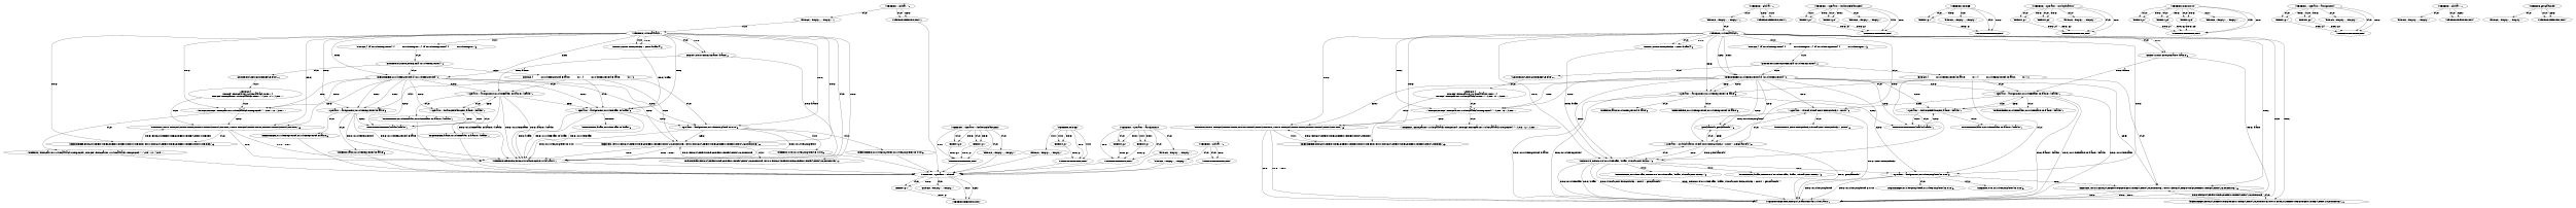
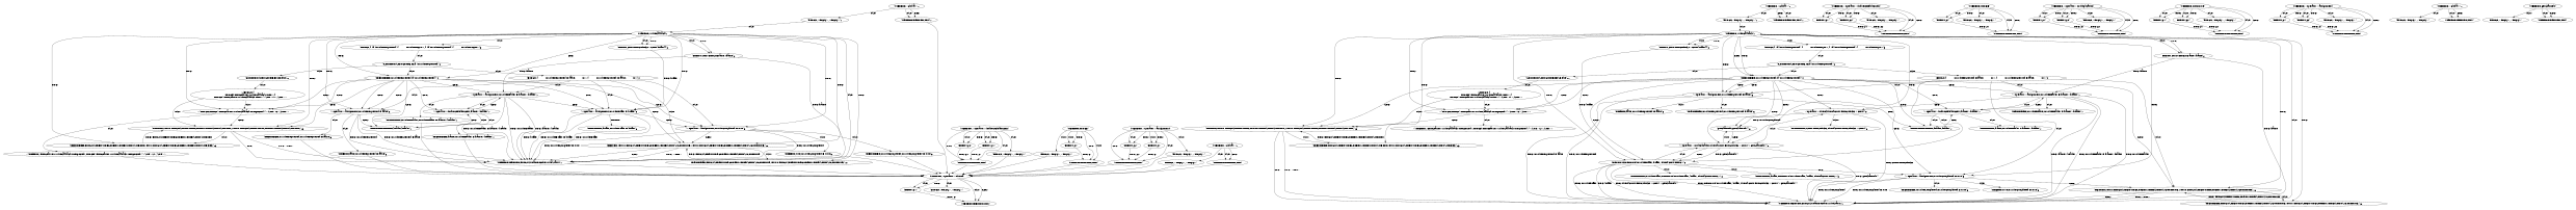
  digraph {
    n1 [label=<(METHOD,&lt;global&gt;)<SUB>1</SUB>>]
    n2 [label=<(BLOCK,&lt;empty&gt;,&lt;empty&gt;)<SUB>1</SUB>>]
    n3 [label=<(METHOD_RETURN,ANY)<SUB>1</SUB>>]
    n4 [label=<(METHOD,writeCallback)<SUB>1</SUB>>]
    n5 [label=<(METHOD,&lt;operator&gt;.sizeOf)>]
    n6 [label=<(PARAM,const FLAC__Frame *frame)<SUB>2</SUB>>]
    n7 [label=<(PARAM,const FLAC__int32 * const buffer[])<SUB>2</SUB>>]
    n8 [label=<(BLOCK,{  if (mWriteRequested) {           mWriteReque...,{  if (mWriteRequested) {           mWriteReque...)<SUB>3</SUB>>]
    n9 [label=<(IDENTIFIER,mWriteRequested,if (mWriteRequested))<SUB>4</SUB>>]
    n10 [label=<(&lt;operator&gt;.assignment,mWriteRequested = false)<SUB>6</SUB>>]
    n11 [label=<(&lt;operator&gt;.assignment,mWriteBuffer = buffer)<SUB>8</SUB>>]
    n12 [label=<(&lt;operator&gt;.assignment,mWriteCompleted = true)<SUB>9</SUB>>]
    n13 [label=<(RETURN,return FLAC__STREAM_DECODER_WRITE_STATUS_CONTINUE;,return FLAC__STREAM_DECODER_WRITE_STATUS_CONTINUE;)<SUB>10</SUB>>]
    n14 [label=<(IDENTIFIER,FLAC__STREAM_DECODER_WRITE_STATUS_CONTINUE,return FLAC__STREAM_DECODER_WRITE_STATUS_CONTINUE;)<SUB>10</SUB>>]
    n15 [label="<(ALOGE,ALOGE(&quot;FLACParser::writeCallback unexpected&quot;))<SUB>12</SUB>>"]
    n16 [label=<(RETURN,return FLAC__STREAM_DECODER_WRITE_STATUS_ABORT;,return FLAC__STREAM_DECODER_WRITE_STATUS_ABORT;)<SUB>13</SUB>>]
    n17 [label=<(IDENTIFIER,FLAC__STREAM_DECODER_WRITE_STATUS_ABORT,return FLAC__STREAM_DECODER_WRITE_STATUS_ABORT;)<SUB>13</SUB>>]
    n18 [label=<(METHOD_RETURN,FLAC__StreamDecoderWriteStatus)<SUB>1</SUB>>]
    n19 [label=<(&lt;operator&gt;.assignment,mWriteHeader = frame-&gt;header)<SUB>7</SUB>>]
    n20 [label=<(CONTROL_STRUCTURE,IF,if (mWriteRequested))<SUB>4</SUB>>]
    n21 [label=<(&lt;operator&gt;.indirectFieldAccess,frame-&gt;header)<SUB>7</SUB>>]
    n22 [label=<(FIELD_IDENTIFIER,header,header)<SUB>7</SUB>>]
    n23 [label=<(IDENTIFIER,mWriteRequested,mWriteRequested = false)<SUB>6</SUB>>]
    n24 [label=<(LITERAL,false,mWriteRequested = false)<SUB>6</SUB>>]
    n25 [label=<(IDENTIFIER,buffer,mWriteBuffer = buffer)<SUB>8</SUB>>]
    n26 [label=<(IDENTIFIER,mWriteCompleted,mWriteCompleted = true)<SUB>9</SUB>>]
    n27 [label=<(LITERAL,true,mWriteCompleted = true)<SUB>9</SUB>>]
    n28 [label="<(LITERAL,&quot;FLACParser::writeCallback unexpected&quot;,ALOGE(&quot;FLACParser::writeCallback unexpected&quot;))<SUB>12</SUB>>"]
    n29 [label=<(IDENTIFIER,mWriteHeader,mWriteHeader = frame-&gt;header)<SUB>7</SUB>>]
    n30 [label=<(BLOCK,{           mWriteRequested = false;          m...,{           mWriteRequested = false;          m...)<SUB>4</SUB>>]
    n31 [label=<(CONTROL_STRUCTURE,ELSE,else)<SUB>11</SUB>>]
    n32 [label="<(BLOCK,{\n        ALOGE(&quot;FLACParser::writeCallback unex...,{\n        ALOGE(&quot;FLACParser::writeCallback unex...)<SUB>11</SUB>>"]
    n33 [label=<(IDENTIFIER,frame,mWriteHeader = frame-&gt;header)<SUB>7</SUB>>]
    n34 [label=<(PARAM,p1)>]
    n35 [label=<(BLOCK,&lt;empty&gt;,&lt;empty&gt;)>]
    n36 [label=<(METHOD_RETURN,ANY)>]
    n37 [label=<(METHOD,&lt;operator&gt;.indirectFieldAccess)>]
    n38 [label=<(PARAM,p1)>]
    n39 [label=<(PARAM,p2)>]
    n40 [label=<(BLOCK,&lt;empty&gt;,&lt;empty&gt;)>]
    n41 [label=<(METHOD_RETURN,ANY)>]
    n42 [label=<(METHOD,ALOGE)>]
    n43 [label=<(PARAM,p1)>]
    n44 [label=<(BLOCK,&lt;empty&gt;,&lt;empty&gt;)>]
    n45 [label=<(METHOD_RETURN,ANY)>]
    n46 [label=<(METHOD,&lt;operator&gt;.assignment)>]
    n47 [label=<(PARAM,p1)>]
    n48 [label=<(PARAM,p2)>]
    n49 [label=<(BLOCK,&lt;empty&gt;,&lt;empty&gt;)>]
    n50 [label=<(METHOD_RETURN,ANY)>]
    n51 [label=<(METHOD,&lt;global&gt;)<SUB>1</SUB>>]
    n52 [label=<(BLOCK,&lt;empty&gt;,&lt;empty&gt;)>]
    n53 [label=<(METHOD_RETURN,ANY)>]
    n54 [label=<(METHOD,&lt;global&gt;)<SUB>1</SUB>>]
    n55 [label=<(BLOCK,&lt;empty&gt;,&lt;empty&gt;)<SUB>1</SUB>>]
    n56 [label=<(METHOD_RETURN,ANY)<SUB>1</SUB>>]
    n57 [label=<(METHOD,writeCallback)<SUB>1</SUB>>]
    n58 [label=<(PARAM,const FLAC__Frame *frame)<SUB>2</SUB>>]
    n59 [label=<(PARAM,const FLAC__int32 * const buffer[])<SUB>2</SUB>>]
    n60 [label=<(BLOCK,{  if (mWriteRequested) {           mWriteReque...,{  if (mWriteRequested) {           mWriteReque...)<SUB>3</SUB>>]
    n61 [label=<(IDENTIFIER,mWriteRequested,if (mWriteRequested))<SUB>4</SUB>>]
    n62 [label=<(&lt;operator&gt;.assignment,mWriteRequested = false)<SUB>6</SUB>>]
    n63 [label=<(memmove,memmove(mWriteBuffer, buffer, sizeof(const FLAC...)<SUB>8</SUB>>]
    n64 [label=<(&lt;operator&gt;.multiplication,sizeof(const FLAC__int32 * const) * getChannels())<SUB>8</SUB>>]
    n65 [label=<(&lt;operator&gt;.assignment,mWriteCompleted = true)<SUB>9</SUB>>]
    n66 [label=<(RETURN,return FLAC__STREAM_DECODER_WRITE_STATUS_CONTINUE;,return FLAC__STREAM_DECODER_WRITE_STATUS_CONTINUE;)<SUB>10</SUB>>]
    n67 [label=<(IDENTIFIER,FLAC__STREAM_DECODER_WRITE_STATUS_CONTINUE,return FLAC__STREAM_DECODER_WRITE_STATUS_CONTINUE;)<SUB>10</SUB>>]
    n68 [label="<(ALOGE,ALOGE(&quot;FLACParser::writeCallback unexpected&quot;))<SUB>12</SUB>>"]
    n69 [label=<(RETURN,return FLAC__STREAM_DECODER_WRITE_STATUS_ABORT;,return FLAC__STREAM_DECODER_WRITE_STATUS_ABORT;)<SUB>13</SUB>>]
    n70 [label=<(IDENTIFIER,FLAC__STREAM_DECODER_WRITE_STATUS_ABORT,return FLAC__STREAM_DECODER_WRITE_STATUS_ABORT;)<SUB>13</SUB>>]
    n71 [label=<(METHOD_RETURN,FLAC__StreamDecoderWriteStatus)<SUB>1</SUB>>]
    n72 [label=<(&lt;operator&gt;.assignment,mWriteHeader = frame-&gt;header)<SUB>7</SUB>>]
    n73 [label=<(CONTROL_STRUCTURE,IF,if (mWriteRequested))<SUB>4</SUB>>]
    n74 [label=<(&lt;operator&gt;.indirectFieldAccess,frame-&gt;header)<SUB>7</SUB>>]
    n75 [label=<(FIELD_IDENTIFIER,header,header)<SUB>7</SUB>>]
    n76 [label=<(&lt;operator&gt;.sizeOf,sizeof(const FLAC__int32 * const))<SUB>8</SUB>>]
    n77 [label=<(getChannels,getChannels())<SUB>8</SUB>>]
    n78 [label=<(IDENTIFIER,mWriteRequested,mWriteRequested = false)<SUB>6</SUB>>]
    n79 [label=<(LITERAL,false,mWriteRequested = false)<SUB>6</SUB>>]
    n80 [label=<(IDENTIFIER,mWriteBuffer,memmove(mWriteBuffer, buffer, sizeof(const FLAC...)<SUB>8</SUB>>]
    n81 [label=<(IDENTIFIER,buffer,memmove(mWriteBuffer, buffer, sizeof(const FLAC...)<SUB>8</SUB>>]
    n82 [label=<(IDENTIFIER,mWriteCompleted,mWriteCompleted = true)<SUB>9</SUB>>]
    n83 [label=<(LITERAL,true,mWriteCompleted = true)<SUB>9</SUB>>]
    n84 [label="<(LITERAL,&quot;FLACParser::writeCallback unexpected&quot;,ALOGE(&quot;FLACParser::writeCallback unexpected&quot;))<SUB>12</SUB>>"]
    n85 [label=<(IDENTIFIER,mWriteHeader,mWriteHeader = frame-&gt;header)<SUB>7</SUB>>]
    n86 [label=<(BLOCK,{           mWriteRequested = false;          m...,{           mWriteRequested = false;          m...)<SUB>4</SUB>>]
    n87 [label=<(CONTROL_STRUCTURE,ELSE,else)<SUB>11</SUB>>]
    n88 [label="<(BLOCK,{\n        ALOGE(&quot;FLACParser::writeCallback unex...,{\n        ALOGE(&quot;FLACParser::writeCallback unex...)<SUB>11</SUB>>"]
    n89 [label=<(IDENTIFIER,frame,mWriteHeader = frame-&gt;header)<SUB>7</SUB>>]
    n90 [label=<(IDENTIFIER,const FLAC__int32,sizeof(const FLAC__int32 * const))<SUB>8</SUB>>]
    n91 [label=<(METHOD,&lt;operator&gt;.indirectFieldAccess)>]
    n92 [label=<(PARAM,p1)>]
    n93 [label=<(PARAM,p2)>]
    n94 [label=<(BLOCK,&lt;empty&gt;,&lt;empty&gt;)>]
    n95 [label=<(METHOD_RETURN,ANY)>]
    n96 [label=<(METHOD,ALOGE)>]
    n97 [label=<(PARAM,p1)>]
    n98 [label=<(BLOCK,&lt;empty&gt;,&lt;empty&gt;)>]
    n99 [label=<(METHOD_RETURN,ANY)>]
    n100 [label=<(METHOD,&lt;operator&gt;.multiplication)>]
    n101 [label=<(PARAM,p1)>]
    n102 [label=<(PARAM,p2)>]
    n103 [label=<(BLOCK,&lt;empty&gt;,&lt;empty&gt;)>]
    n104 [label=<(METHOD_RETURN,ANY)>]
    n105 [label=<(METHOD,memmove)>]
    n106 [label=<(PARAM,p1)>]
    n107 [label=<(PARAM,p2)>]
-   n108 [label=<(PARAM,p3)>]
    n109 [label=<(BLOCK,&lt;empty&gt;,&lt;empty&gt;)>]
    n110 [label=<(METHOD_RETURN,ANY)>]
    n111 [label=<(METHOD,&lt;operator&gt;.assignment)>]
    n112 [label=<(PARAM,p1)>]
    n113 [label=<(PARAM,p2)>]
    n114 [label=<(BLOCK,&lt;empty&gt;,&lt;empty&gt;)>]
    n115 [label=<(METHOD_RETURN,ANY)>]
    n116 [label=<(METHOD,&lt;global&gt;)<SUB>1</SUB>>]
    n117 [label=<(BLOCK,&lt;empty&gt;,&lt;empty&gt;)>]
    n118 [label=<(METHOD_RETURN,ANY)>]
    n119 [label=<(METHOD,getChannels)>]
    n120 [label=<(BLOCK,&lt;empty&gt;,&lt;empty&gt;)>]
    n121 [label=<(METHOD_RETURN,ANY)>]
    n1 -> n2 [label="AST: "]
    n1 -> n3 [label="AST: "]
    n1 -> n3 [label="CFG: "]
    n2 -> n4 [label="AST: "]
    n3 -> n5
    n4 -> n6 [label="AST: "]
    n4 -> n6 [label="DDG: "]
    n4 -> n7 [label="AST: "]
    n4 -> n7 [label="DDG: "]
    n4 -> n8 [label="AST: "]
    n4 -> n9 [label="CFG: "]
    n4 -> n9 [label="DDG: "]
    n4 -> n10 [label="DDG: "]
    n4 -> n11 [label="DDG: "]
    n4 -> n12 [label="DDG: "]
    n4 -> n13 [label="DDG: "]
    n4 -> n14 [label="DDG: "]
    n4 -> n15 [label="DDG: "]
    n4 -> n16 [label="DDG: "]
    n4 -> n17 [label="DDG: "]
    n4 -> n18 [label="AST: "]
    n5 -> n34 [label="AST: "]
    n5 -> n34 [label="DDG: "]
    n5 -> n35 [label="AST: "]
    n5 -> n36 [label="AST: "]
    n5 -> n36 [label="CFG: "]
    n6 -> n18 [label="DDG: frame"]
    n6 -> n19 [label="DDG: frame"]
    n7 -> n11 [label="DDG: buffer"]
    n8 -> n20 [label="AST: "]
    n9 -> n10 [label="CFG: "]
    n9 -> n10 [label="CDG: "]
    n9 -> n11 [label="CDG: "]
    n9 -> n12 [label="CDG: "]
    n9 -> n13 [label="CDG: "]
    n9 -> n15 [label="CFG: "]
    n9 -> n15 [label="CDG: "]
    n9 -> n16 [label="CDG: "]
    n9 -> n19 [label="CDG: "]
    n9 -> n21 [label="CDG: "]
    n9 -> n22 [label="CDG: "]
    n10 -> n18 [label="DDG: mWriteRequested = false"]
    n10 -> n18 [label="DDG: mWriteRequested"]
    n10 -> n22 [label="CFG: "]
    n10 -> n23 [label="AST: "]
    n10 -> n24 [label="AST: "]
    n11 -> n12 [label="CFG: "]
    n11 -> n18 [label="DDG: buffer"]
    n11 -> n18 [label="DDG: mWriteBuffer = buffer"]
    n11 -> n18 [label="DDG: mWriteBuffer"]
    n11 -> n25 [label="ABORT: "]
    n12 -> n13 [label="CFG: "]
    n12 -> n18 [label="DDG: mWriteCompleted = true"]
    n12 -> n18 [label="DDG: mWriteCompleted"]
    n12 -> n26 [label="AST: "]
    n12 -> n27 [label="AST: "]
    n13 -> n14 [label="AST: "]
    n13 -> n18 [label="CFG: "]
    n13 -> n18 [label="DDG: &lt;RET&gt;"]
    n14 -> n13 [label="DDG: FLAC__STREAM_DECODER_WRITE_STATUS_CONTINUE"]
    n15 -> n16 [label="CFG: "]
    n15 -> n28 [label="AST: "]
    n16 -> n17 [label="AST: "]
    n16 -> n18 [label="CFG: "]
    n16 -> n18 [label="DDG: &lt;RET&gt;"]
    n17 -> n16 [label="DDG: FLAC__STREAM_DECODER_WRITE_STATUS_ABORT"]
    n18 -> n5
    n19 -> n11 [label="CFG: "]
    n19 -> n18 [label="DDG: frame-&gt;header"]
    n19 -> n18 [label="DDG: mWriteHeader = frame-&gt;header"]
    n19 -> n18 [label="DDG: mWriteHeader"]
    n19 -> n21 [label="AST: "]
    n19 -> n29 [label="AST: "]
    n20 -> n9 [label="AST: "]
    n20 -> n30 [label="AST: "]
    n20 -> n31 [label="AST: "]
    n21 -> n19 [label="CFG: "]
    n21 -> n22 [label="AST: "]
    n21 -> n33 [label="AST: "]
    n22 -> n21 [label="CFG: "]
    n23 -> n5
    n24 -> n5
    n26 -> n5
    n27 -> n5
    n28 -> n5
    n29 -> n5
    n30 -> n10 [label="AST: "]
    n30 -> n11 [label="AST: "]
    n30 -> n12 [label="AST: "]
    n30 -> n13 [label="AST: "]
    n30 -> n19 [label="AST: "]
    n31 -> n32 [label="AST: "]
    n32 -> n15 [label="AST: "]
    n32 -> n16 [label="AST: "]
    n33 -> n5
    n34 -> n36 [label="DDG: p1"]
    n37 -> n38 [label="AST: "]
    n37 -> n38 [label="DDG: "]
    n37 -> n39 [label="AST: "]
    n37 -> n39 [label="DDG: "]
    n37 -> n40 [label="AST: "]
    n37 -> n41 [label="AST: "]
    n37 -> n41 [label="CFG: "]
    n38 -> n41 [label="DDG: p1"]
    n39 -> n41 [label="DDG: p2"]
    n40 -> n5
    n41 -> n5
    n42 -> n43 [label="AST: "]
    n42 -> n43 [label="DDG: "]
    n42 -> n44 [label="AST: "]
    n42 -> n45 [label="AST: "]
    n42 -> n45 [label="CFG: "]
    n43 -> n45 [label="DDG: p1"]
    n44 -> n5
    n45 -> n5
    n46 -> n47 [label="AST: "]
    n46 -> n47 [label="DDG: "]
    n46 -> n48 [label="AST: "]
    n46 -> n48 [label="DDG: "]
    n46 -> n49 [label="AST: "]
    n46 -> n50 [label="AST: "]
    n46 -> n50 [label="CFG: "]
    n47 -> n50 [label="DDG: p1"]
    n48 -> n50 [label="DDG: p2"]
    n49 -> n5
    n50 -> n5
    n51 -> n52 [label="AST: "]
    n51 -> n53 [label="AST: "]
    n51 -> n53 [label="CFG: "]
    n52 -> n5
    n53 -> n5
    n54 -> n55 [label="AST: "]
    n54 -> n56 [label="AST: "]
    n54 -> n56 [label="CFG: "]
    n55 -> n57 [label="AST: "]
    n57 -> n58 [label="AST: "]
    n57 -> n58 [label="DDG: "]
    n57 -> n59 [label="AST: "]
    n57 -> n59 [label="DDG: "]
    n57 -> n60 [label="AST: "]
    n57 -> n61 [label="CFG: "]
    n57 -> n61 [label="DDG: "]
    n57 -> n62 [label="DDG: "]
    n57 -> n63 [label="DDG: "]
    n57 -> n64 [label="DDG: "]
    n57 -> n65 [label="DDG: "]
    n57 -> n66 [label="DDG: "]
    n57 -> n67 [label="DDG: "]
    n57 -> n68 [label="DDG: "]
    n57 -> n69 [label="DDG: "]
    n57 -> n70 [label="DDG: "]
    n57 -> n71 [label="AST: "]
    n58 -> n71 [label="DDG: frame"]
    n58 -> n72 [label="DDG: frame"]
    n59 -> n63 [label="DDG: buffer"]
    n60 -> n73 [label="AST: "]
    n61 -> n62 [label="CFG: "]
    n61 -> n62 [label="CDG: "]
    n61 -> n63 [label="CDG: "]
    n61 -> n64 [label="CDG: "]
    n61 -> n65 [label="CDG: "]
    n61 -> n66 [label="CDG: "]
    n61 -> n68 [label="CFG: "]
    n61 -> n68 [label="CDG: "]
    n61 -> n69 [label="CDG: "]
    n61 -> n72 [label="CDG: "]
    n61 -> n74 [label="CDG: "]
    n61 -> n75 [label="CDG: "]
    n61 -> n76 [label="CDG: "]
    n61 -> n77 [label="CDG: "]
    n62 -> n71 [label="DDG: mWriteRequested = false"]
    n62 -> n71 [label="DDG: mWriteRequested"]
    n62 -> n75 [label="CFG: "]
    n62 -> n78 [label="AST: "]
    n62 -> n79 [label="AST: "]
    n63 -> n64 [label="AST: "]
    n63 -> n65 [label="CFG: "]
    n63 -> n71 [label="DDG: buffer"]
    n63 -> n71 [label="DDG: sizeof(const FLAC__int32 * const) * getChannels()"]
    n63 -> n71 [label="DDG: memmove(mWriteBuffer, buffer, sizeof(const FLAC__int32 * const) * getChannels())"]
    n63 -> n71 [label="DDG: mWriteBuffer"]
    n63 -> n80 [label="AST: "]
    n63 -> n81 [label="AST: "]
    n64 -> n63 [label="CFG: "]
    n64 -> n63 [label="DDG: getChannels()"]
    n64 -> n71 [label="DDG: getChannels()"]
    n64 -> n76 [label="AST: "]
    n64 -> n77 [label="AST: "]
    n65 -> n66 [label="CFG: "]
    n65 -> n71 [label="DDG: mWriteCompleted = true"]
    n65 -> n71 [label="DDG: mWriteCompleted"]
    n65 -> n82 [label="AST: "]
    n65 -> n83 [label="AST: "]
    n66 -> n67 [label="AST: "]
    n66 -> n71 [label="CFG: "]
    n66 -> n71 [label="DDG: &lt;RET&gt;"]
    n67 -> n66 [label="DDG: FLAC__STREAM_DECODER_WRITE_STATUS_CONTINUE"]
    n68 -> n69 [label="CFG: "]
    n68 -> n84 [label="AST: "]
    n69 -> n70 [label="AST: "]
    n69 -> n71 [label="CFG: "]
    n69 -> n71 [label="DDG: &lt;RET&gt;"]
    n70 -> n69 [label="DDG: FLAC__STREAM_DECODER_WRITE_STATUS_ABORT"]
    n72 -> n71 [label="DDG: frame-&gt;header"]
    n72 -> n71 [label="DDG: mWriteHeader = frame-&gt;header"]
    n72 -> n71 [label="DDG: mWriteHeader"]
    n72 -> n74 [label="AST: "]
    n72 -> n76 [label="CFG: "]
    n72 -> n85 [label="AST: "]
    n73 -> n61 [label="AST: "]
    n73 -> n86 [label="AST: "]
    n73 -> n87 [label="AST: "]
    n74 -> n72 [label="CFG: "]
    n74 -> n75 [label="AST: "]
    n74 -> n89 [label="AST: "]
    n75 -> n74 [label="CFG: "]
    n76 -> n71 [label="DDG: const FLAC__int32"]
    n76 -> n77 [label="DDG: mWriteCompleted"]
    n76 -> n90 [label="AST: "]
    n77 -> n64 [label="CFG: "]
    n86 -> n62 [label="AST: "]
    n86 -> n63 [label="AST: "]
    n86 -> n65 [label="AST: "]
    n86 -> n66 [label="AST: "]
    n86 -> n72 [label="AST: "]
    n87 -> n88 [label="AST: "]
    n88 -> n68 [label="AST: "]
    n88 -> n69 [label="AST: "]
    n91 -> n92 [label="AST: "]
    n91 -> n92 [label="DDG: "]
    n91 -> n93 [label="AST: "]
    n91 -> n93 [label="DDG: "]
    n91 -> n94 [label="AST: "]
    n91 -> n95 [label="AST: "]
    n91 -> n95 [label="CFG: "]
    n92 -> n95 [label="DDG: p1"]
    n93 -> n95 [label="DDG: p2"]
    n96 -> n97 [label="AST: "]
    n96 -> n97 [label="DDG: "]
    n96 -> n98 [label="AST: "]
    n96 -> n99 [label="AST: "]
    n96 -> n99 [label="CFG: "]
    n97 -> n99 [label="DDG: p1"]
    n100 -> n101 [label="AST: "]
    n100 -> n101 [label="DDG: "]
    n100 -> n102 [label="AST: "]
    n100 -> n102 [label="DDG: "]
    n100 -> n103 [label="AST: "]
    n100 -> n104 [label="AST: "]
    n100 -> n104 [label="CFG: "]
    n101 -> n104 [label="DDG: p1"]
    n102 -> n104 [label="DDG: p2"]
    n105 -> n106 [label="AST: "]
    n105 -> n106 [label="DDG: "]
    n105 -> n107 [label="AST: "]
    n105 -> n107 [label="DDG: "]
-   n105 -> n108 [label="AST: "]
-   n105 -> n108 [label="DDG: "]
    n105 -> n109 [label="AST: "]
    n105 -> n110 [label="AST: "]
    n105 -> n110 [label="CFG: "]
    n106 -> n110 [label="DDG: p1"]
    n107 -> n110 [label="DDG: p2"]
-   n108 -> n110 [label="DDG: p3"]
    n111 -> n112 [label="AST: "]
    n111 -> n112 [label="DDG: "]
    n111 -> n113 [label="AST: "]
    n111 -> n113 [label="DDG: "]
    n111 -> n114 [label="AST: "]
    n111 -> n115 [label="AST: "]
    n111 -> n115 [label="CFG: "]
    n112 -> n115 [label="DDG: p1"]
    n113 -> n115 [label="DDG: p2"]
    n116 -> n117 [label="AST: "]
    n116 -> n118 [label="AST: "]
    n116 -> n118 [label="CFG: "]
    n119 -> n120 [label="AST: "]
    n119 -> n121 [label="AST: "]
    n119 -> n121 [label="CFG: "]
  }
